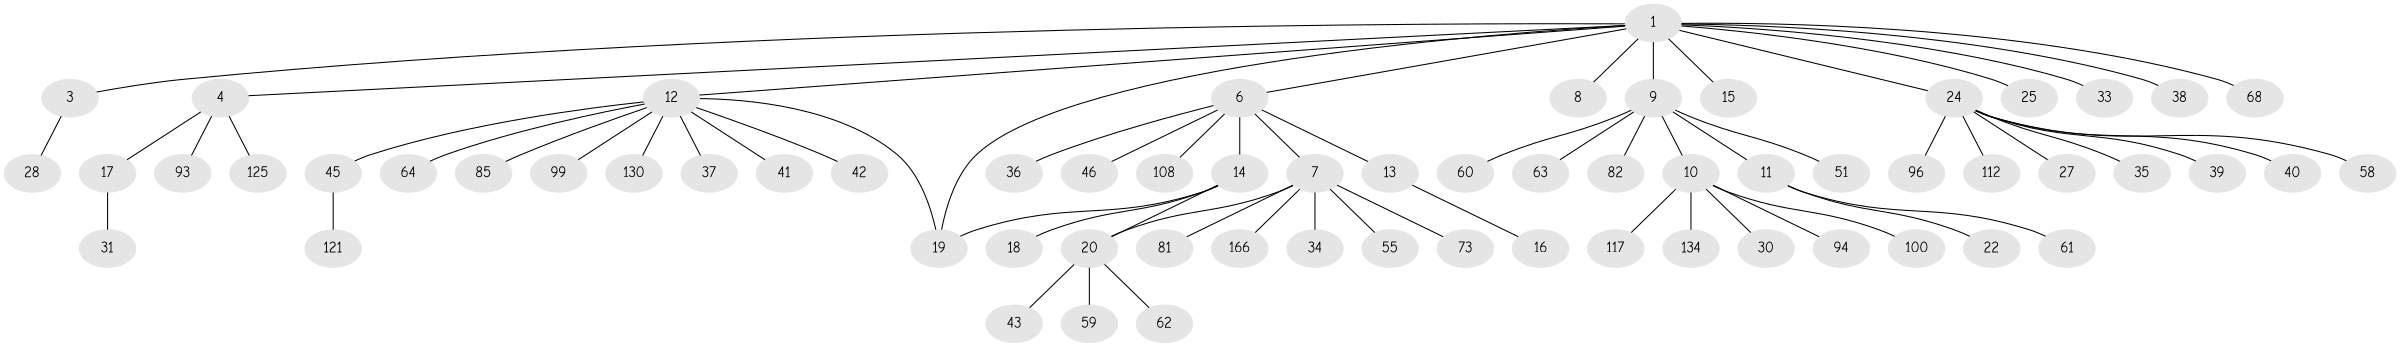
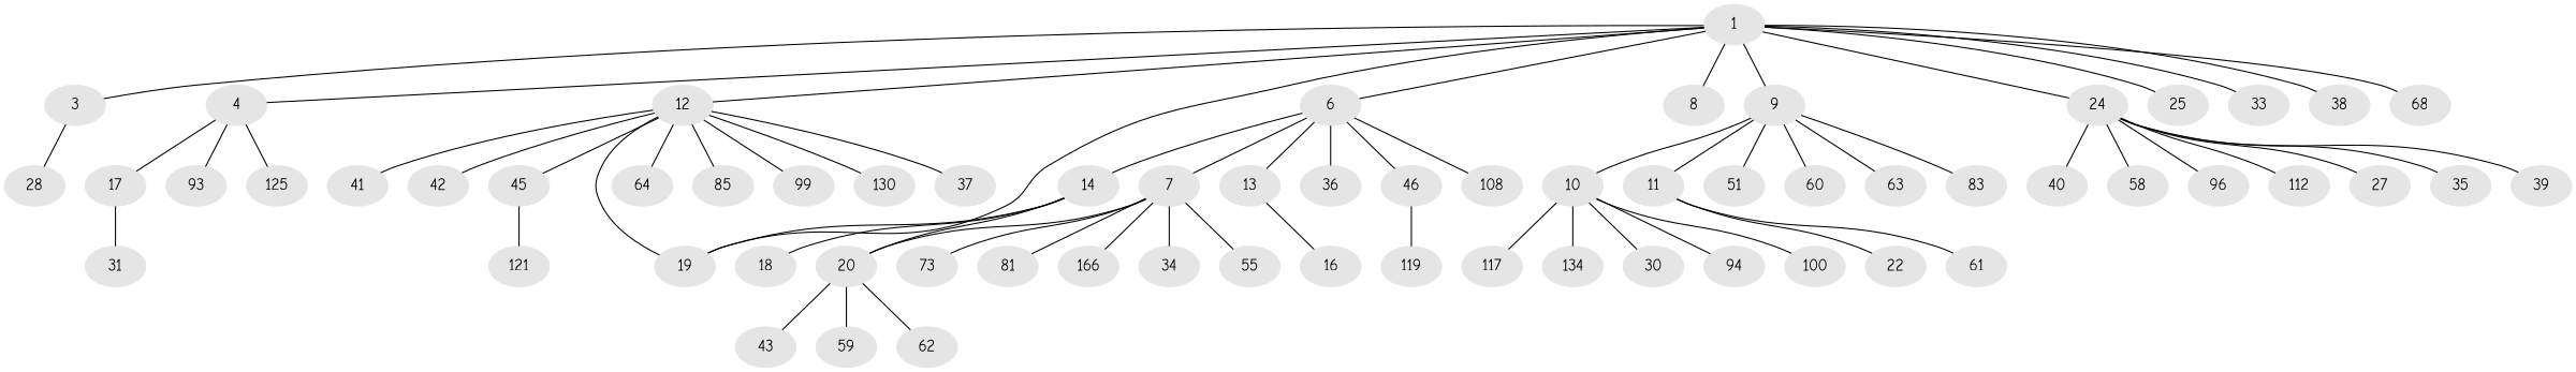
  graph {
    fontname="Comic Neue"
    node [color=gray90 fontname="Comic Neue" style=filled]
    edge [fontname="Comic Neue"]
    1 [super="+21+2"]
    3
    4
    6 [super="+48+44+98+128+71"]
    8
    9
    12
-   15
    19 [super="+92+56"]
    24 [super="+26"]
    25
    33 [super="+126+113"]
    38 [super="+111"]
    68
    28 [super="+47"]
    17
    93
    125
    7
    13 [super="+66"]
    14 [super="+54+57+110+90+132+133+84+86+69"]
    36
    46
    108
    10 [super="+49"]
    11
    51
    60 [super="+97"]
    63
-   82
+   82 [label=83]
    37 [super="+75"]
    41
    42
    45
    64
    85
    99
    130
    27 [super="+124"]
    35
    39
    40 [super="+52"]
    58
    96 [super="+118"]
    112
    31
    20 [super="+23+65+101"]
    34
    55
    73
    81
    n52 [label=166]
    16 [super="+76"]
    18
+   119
    43
    59 [super="+79+106"]
    62 [super="+120"]
    30
    94 [super="+102"]
    100
    117
    134
    22 [super="+53"]
    61
    121
    1 -- 3
    1 -- 4
    1 -- 6
    1 -- 8
    1 -- 9
    1 -- 12
-   1 -- 15
    1 -- 19
    1 -- 24
    1 -- 25
    1 -- 33
    1 -- 38
    1 -- 68
    3 -- 28
    4 -- 17
    4 -- 93
    4 -- 125
    6 -- 7
    6 -- 13
    6 -- 14
    6 -- 36
    6 -- 46
    6 -- 108
    9 -- 10
    9 -- 11
    9 -- 51
    9 -- 60
    9 -- 63
    9 -- 82
    12 -- 19
    12 -- 37
    12 -- 41
    12 -- 42
    12 -- 45
    12 -- 64
    12 -- 85
    12 -- 99
    12 -- 130
    24 -- 27
    24 -- 35
    24 -- 39
    24 -- 40
    24 -- 58
    24 -- 96
    24 -- 112
    17 -- 31
    7 -- 20
    7 -- 34
    7 -- 55
    7 -- 73
    7 -- 81
    7 -- n52
    13 -- 16
    14 -- 19
    14 -- 20
    14 -- 18
+   46 -- 119
    10 -- 30
    10 -- 94
    10 -- 100
    10 -- 117
    10 -- 134
    11 -- 22
    11 -- 61
    45 -- 121
    20 -- 43
    20 -- 59
    20 -- 62
  }
